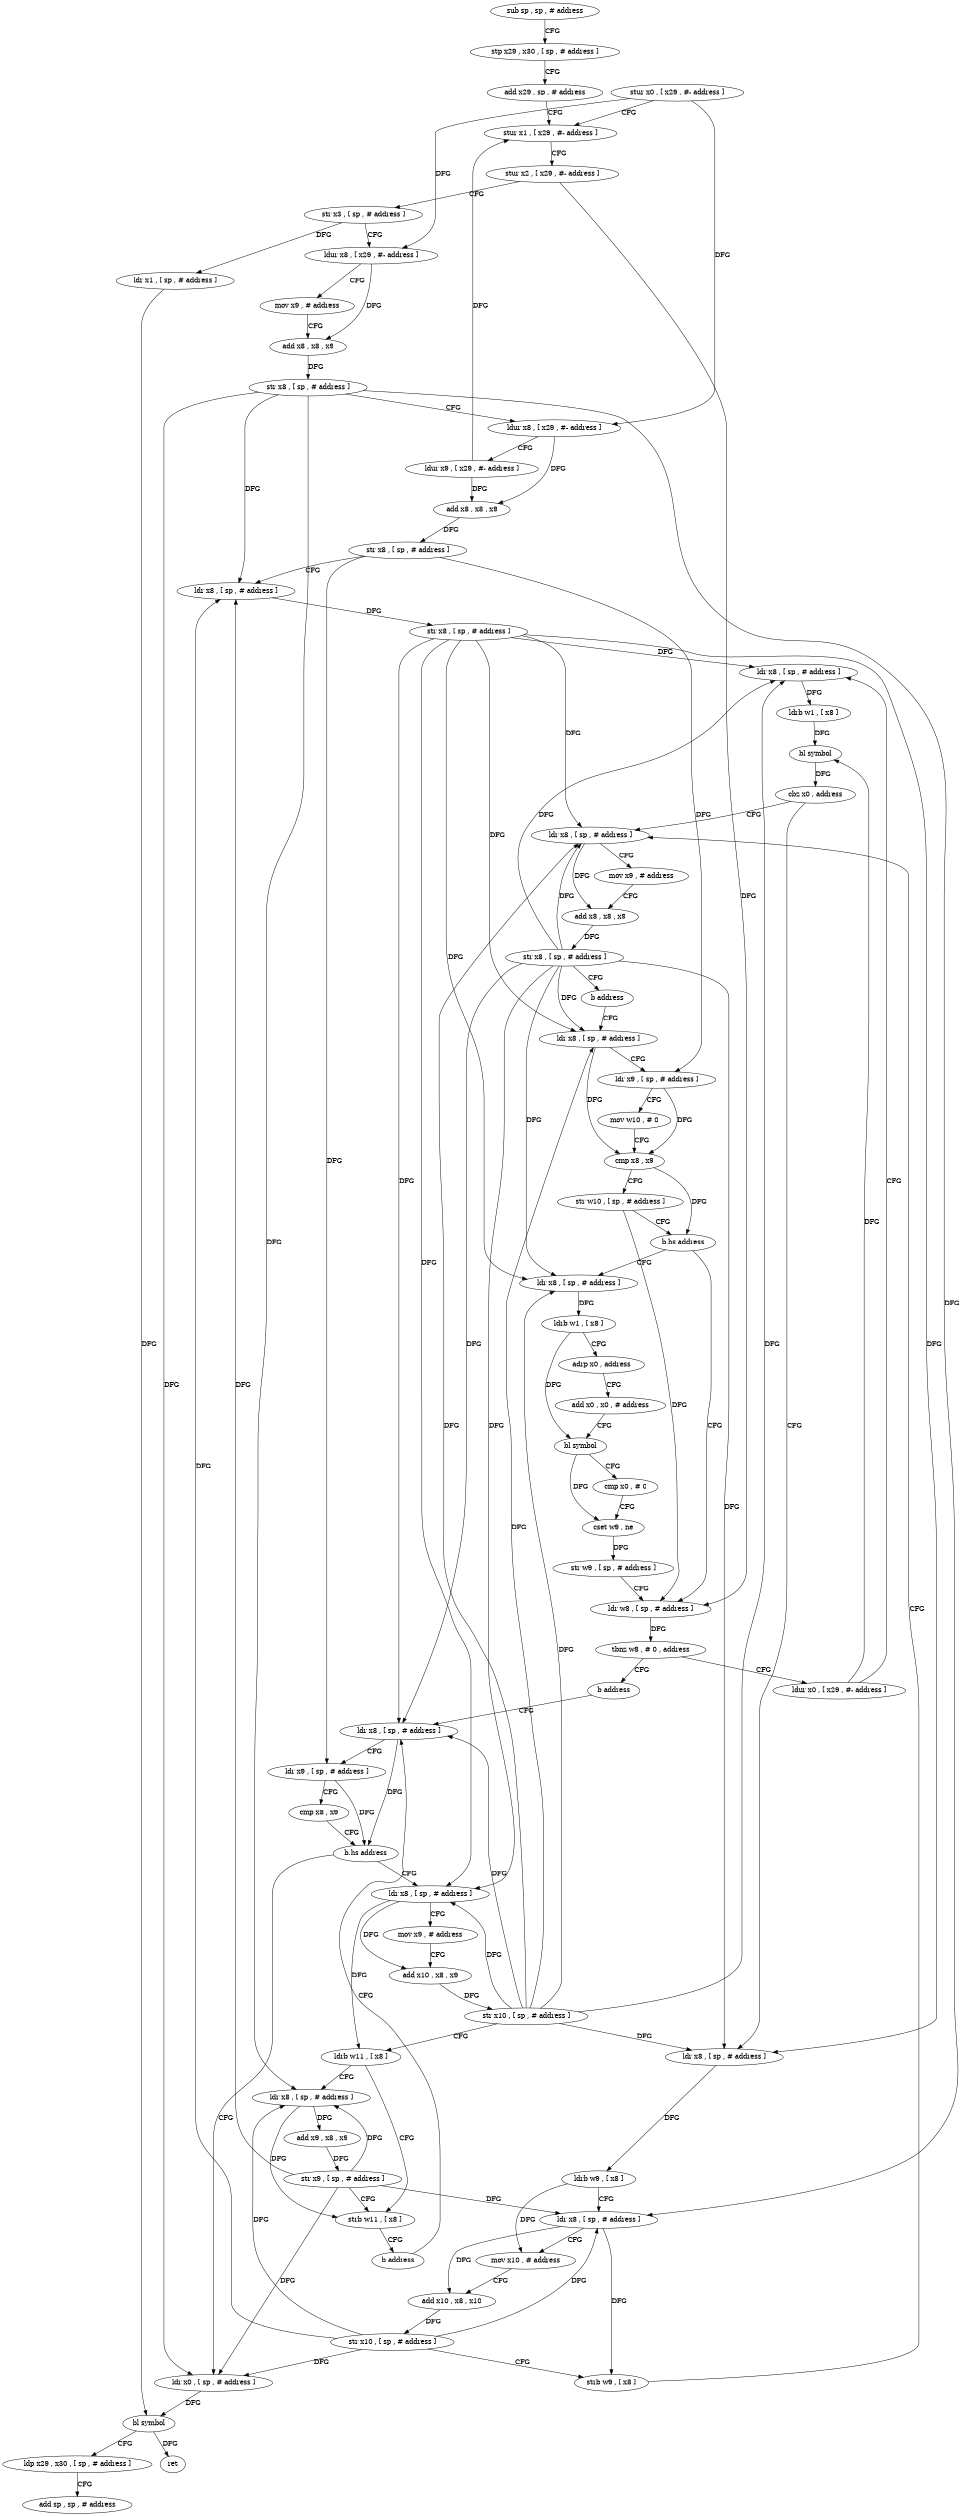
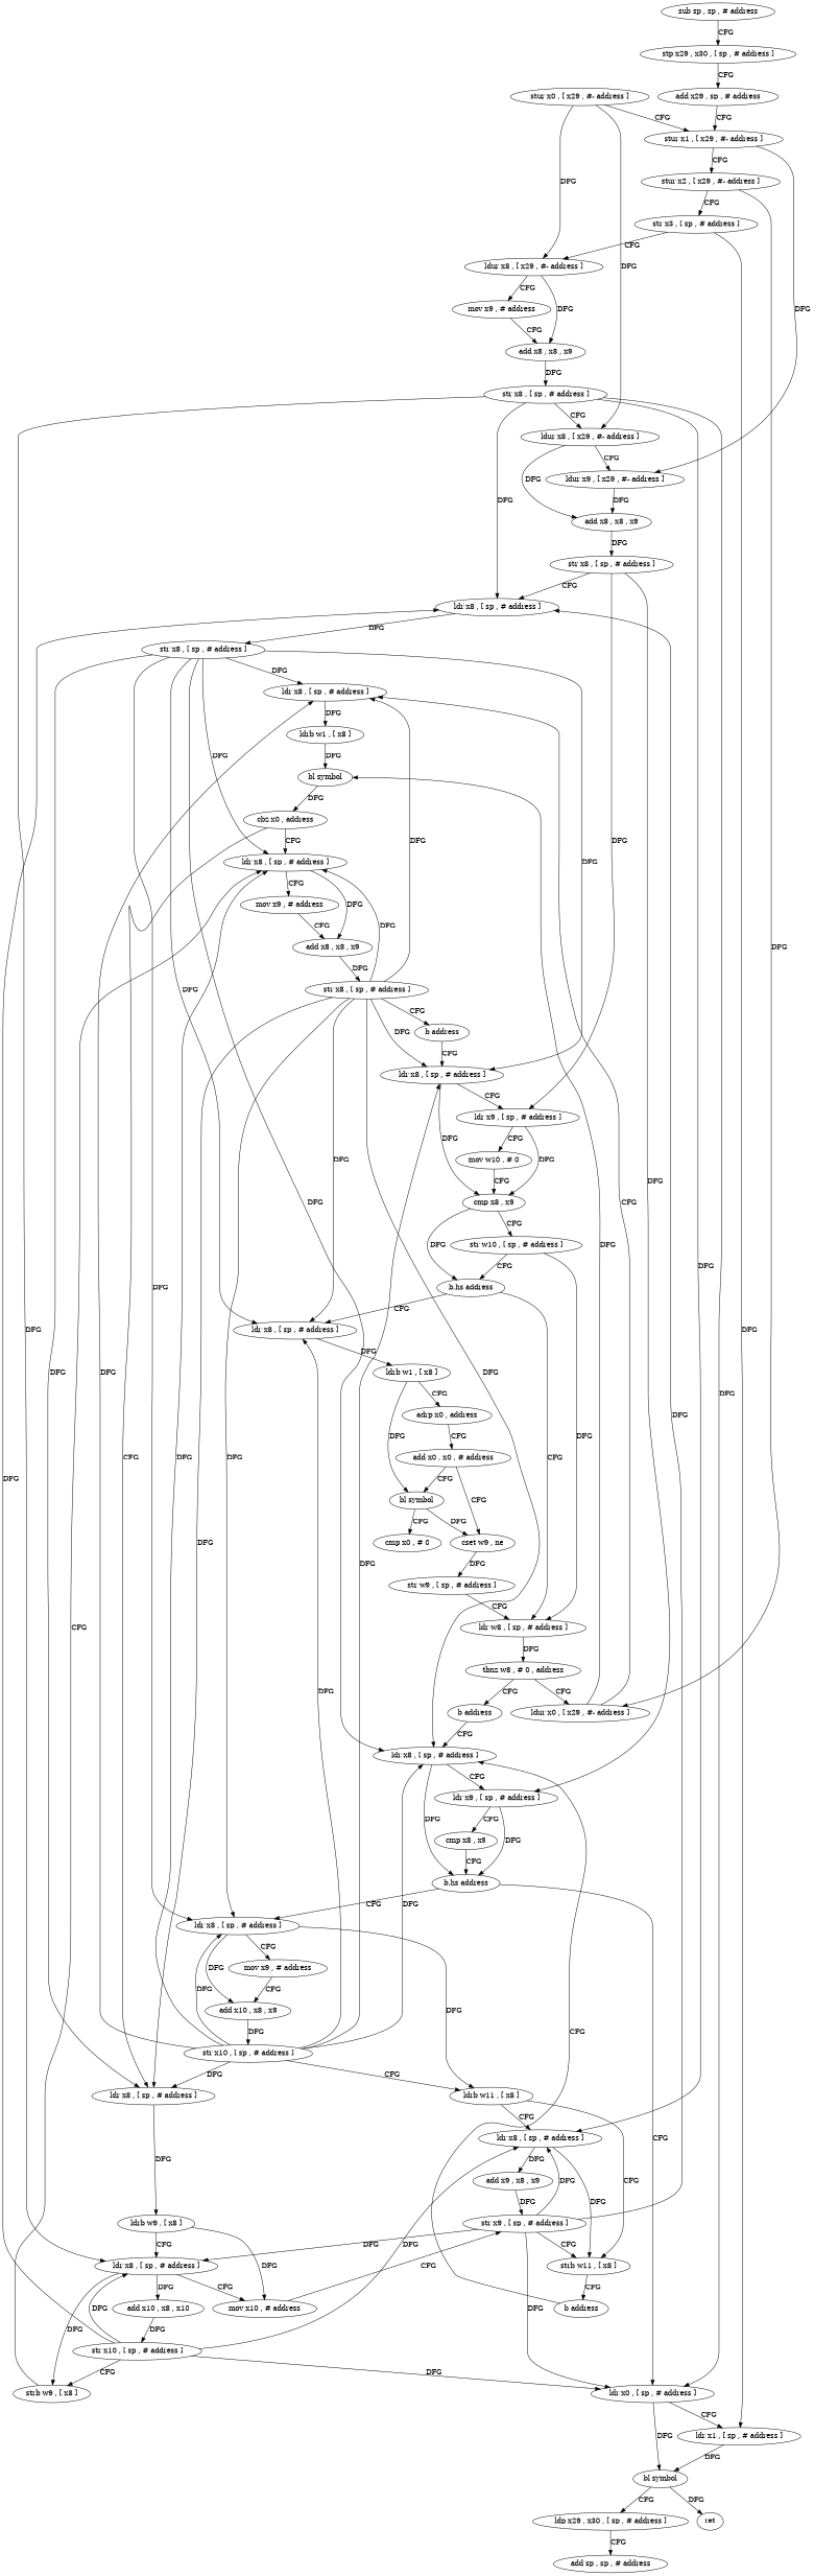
  digraph {
    n1 [label="sub sp , sp , # address"]
    n2 [label="stp x29 , x30 , [ sp , # address ]"]
    n3 [label="add x29 , sp , # address"]
    n4 [label="stur x1 , [ x29 , #- address ]"]
    n5 [label="stur x0 , [ x29 , #- address ]"]
    n6 [label="ldur x8 , [ x29 , #- address ]"]
    n7 [label="ldur x8 , [ x29 , #- address ]"]
    n8 [label="stur x2 , [ x29 , #- address ]"]
    n9 [label="ldur x9 , [ x29 , #- address ]"]
    n10 [label="mov x9 , # address"]
    n11 [label="add x8 , x8 , x9"]
    n12 [label="add x8 , x8 , x9"]
    n13 [label="str x3 , [ sp , # address ]"]
    n14 [label="ldur x0 , [ x29 , #- address ]"]
    n15 [label="ldr x1 , [ sp , # address ]"]
    n16 [label="ldr x8 , [ sp , # address ]"]
    n17 [label="bl symbol"]
    n18 [label="bl symbol"]
    n19 [label="str x8 , [ sp , # address ]"]
    n20 [label="ldr x8 , [ sp , # address ]"]
    n21 [label="ldr x8 , [ sp , # address ]"]
    n22 [label="ldr x0 , [ sp , # address ]"]
    n23 [label="ldr x8 , [ sp , # address ]"]
    n24 [label="str x8 , [ sp , # address ]"]
    n25 [label="strb w9 , [ x8 ]"]
    n26 [label="mov x10 , # address"]
    n27 [label="add x10 , x8 , x10"]
    n28 [label="strb w11 , [ x8 ]"]
    n29 [label="add x9 , x8 , x9"]
    n30 [label="str x8 , [ sp , # address ]"]
    n31 [label="ldr x9 , [ sp , # address ]"]
    n32 [label="ldr x9 , [ sp , # address ]"]
    n33 [label="b.hs address"]
    n34 [label="cmp x8 , x9"]
    n35 [label="cmp x8 , x9"]
    n36 [label="mov w10 , # 0"]
    n37 [label="ldr x8 , [ sp , # address ]"]
    n38 [label="ldr x8 , [ sp , # address ]"]
    n39 [label="ldr x8 , [ sp , # address ]"]
    n40 [label="ldr x8 , [ sp , # address ]"]
    n41 [label="ldr x8 , [ sp , # address ]"]
    n42 [label="ldr x8 , [ sp , # address ]"]
    n43 [label="ldrb w1 , [ x8 ]"]
    n44 [label="ldrb w1 , [ x8 ]"]
    n45 [label="mov x9 , # address"]
    n46 [label="add x8 , x8 , x9"]
    n47 [label="ldrb w9 , [ x8 ]"]
    n48 [label="mov x9 , # address"]
    n49 [label="add x10 , x8 , x9"]
    n50 [label="ldrb w11 , [ x8 ]"]
    n51 [label="str w10 , [ sp , # address ]"]
    n52 [label="b.hs address"]
    n53 [label="ldr w8 , [ sp , # address ]"]
    n54 [label="tbnz w8 , # 0 , address"]
    n55 [label="b address"]
    n56 [label="cbz x0 , address"]
    n57 [label="adrp x0 , address"]
    n58 [label="bl symbol"]
    n59 [label="add x0 , x0 , # address"]
    n60 [label="cmp x0 , # 0"]
    n61 [label="cset w9 , ne"]
    n62 [label="str w9 , [ sp , # address ]"]
    n63 [label="str x8 , [ sp , # address ]"]
    n64 [label="b address"]
    n65 [label="str x10 , [ sp , # address ]"]
    n66 [label="ldp x29 , x30 , [ sp , # address ]"]
    n67 [label=ret]
    n68 [label="str x10 , [ sp , # address ]"]
    n69 [label="add sp , sp , # address"]
    n70 [label="b address"]
    n71 [label="str x9 , [ sp , # address ]"]
    n1 -> n2 [label=CFG]
    n2 -> n3 [label=CFG]
    n3 -> n4 [label=CFG]
    n4 -> n8 [label=CFG]
-   n9 -> n4 [label=DFG]
+   n4 -> n9 [label=DFG]
    n5 -> n4 [label=CFG]
    n5 -> n6 [label=DFG]
    n5 -> n7 [label=DFG]
    n6 -> n10 [label=CFG]
    n6 -> n11 [label=DFG]
    n7 -> n9 [label=CFG]
    n7 -> n12 [label=DFG]
    n8 -> n13 [label=CFG]
-   n8 -> n53 [label=DFG]
+   n8 -> n14 [label=DFG]
    n9 -> n12 [label=DFG]
    n10 -> n11 [label=CFG]
    n11 -> n19 [label=DFG]
    n12 -> n30 [label=DFG]
    n13 -> n6 [label=CFG]
    n13 -> n15 [label=DFG]
    n14 -> n16 [label=CFG]
    n14 -> n17 [label=DFG]
    n15 -> n18 [label=DFG]
    n16 -> n44 [label=DFG]
    n17 -> n56 [label=DFG]
    n18 -> n66 [label=CFG]
    n18 -> n67 [label=DFG]
    n19 -> n7 [label=CFG]
    n19 -> n20 [label=DFG]
    n19 -> n21 [label=DFG]
    n19 -> n22 [label=DFG]
    n19 -> n23 [label=DFG]
    n20 -> n24 [label=DFG]
    n21 -> n25 [label=DFG]
    n21 -> n26 [label=CFG]
    n21 -> n27 [label=DFG]
+   n22 -> n15 [label=CFG]
    n22 -> n18 [label=DFG]
    n23 -> n28 [label=DFG]
    n23 -> n29 [label=DFG]
    n24 -> n16 [label=DFG]
    n24 -> n37 [label=DFG]
    n24 -> n38 [label=DFG]
    n24 -> n39 [label=DFG]
    n24 -> n40 [label=DFG]
    n24 -> n41 [label=DFG]
    n24 -> n42 [label=DFG]
    n25 -> n39 [label=CFG]
-   n26 -> n27 [label=CFG]
+   n26 -> n71 [label=CFG]
    n27 -> n65 [label=DFG]
    n28 -> n70 [label=CFG]
    n29 -> n71 [label=DFG]
    n30 -> n20 [label=CFG]
    n30 -> n31 [label=DFG]
    n30 -> n32 [label=DFG]
    n31 -> n33 [label=DFG]
    n31 -> n34 [label=CFG]
    n32 -> n35 [label=DFG]
    n32 -> n36 [label=CFG]
    n33 -> n22 [label=CFG]
    n33 -> n42 [label=CFG]
    n34 -> n33 [label=CFG]
    n35 -> n51 [label=CFG]
    n35 -> n52 [label=DFG]
    n36 -> n35 [label=CFG]
    n37 -> n32 [label=CFG]
    n37 -> n35 [label=DFG]
    n38 -> n43 [label=DFG]
    n39 -> n45 [label=CFG]
    n39 -> n46 [label=DFG]
    n40 -> n47 [label=DFG]
    n41 -> n31 [label=CFG]
    n41 -> n33 [label=DFG]
    n42 -> n48 [label=CFG]
    n42 -> n49 [label=DFG]
    n42 -> n50 [label=DFG]
    n43 -> n57 [label=CFG]
    n43 -> n58 [label=DFG]
    n44 -> n17 [label=DFG]
    n45 -> n46 [label=CFG]
    n46 -> n63 [label=DFG]
    n47 -> n21 [label=CFG]
    n47 -> n26 [label=DFG]
    n48 -> n49 [label=CFG]
    n49 -> n68 [label=DFG]
    n50 -> n23 [label=CFG]
    n50 -> n28 [label=CFG]
    n51 -> n52 [label=CFG]
    n51 -> n53 [label=DFG]
    n52 -> n38 [label=CFG]
    n52 -> n53 [label=CFG]
    n53 -> n54 [label=DFG]
    n54 -> n14 [label=CFG]
    n54 -> n55 [label=CFG]
    n55 -> n41 [label=CFG]
    n56 -> n39 [label=CFG]
    n56 -> n40 [label=CFG]
    n57 -> n59 [label=CFG]
    n58 -> n60 [label=CFG]
    n58 -> n61 [label=DFG]
    n59 -> n58 [label=CFG]
-   n60 -> n61 [label=CFG]
+   n59 -> n61 [label=CFG]
    n61 -> n62 [label=DFG]
    n62 -> n53 [label=CFG]
    n63 -> n16 [label=DFG]
    n63 -> n37 [label=DFG]
    n63 -> n38 [label=DFG]
    n63 -> n39 [label=DFG]
    n63 -> n40 [label=DFG]
    n63 -> n41 [label=DFG]
    n63 -> n42 [label=DFG]
    n63 -> n64 [label=CFG]
    n64 -> n37 [label=CFG]
    n65 -> n20 [label=DFG]
    n65 -> n21 [label=DFG]
    n65 -> n22 [label=DFG]
    n65 -> n23 [label=DFG]
    n65 -> n25 [label=CFG]
    n66 -> n69 [label=CFG]
    n68 -> n16 [label=DFG]
    n68 -> n37 [label=DFG]
    n68 -> n38 [label=DFG]
    n68 -> n39 [label=DFG]
    n68 -> n40 [label=DFG]
    n68 -> n41 [label=DFG]
    n68 -> n42 [label=DFG]
    n68 -> n50 [label=CFG]
    n70 -> n41 [label=CFG]
    n71 -> n20 [label=DFG]
    n71 -> n21 [label=DFG]
    n71 -> n22 [label=DFG]
    n71 -> n23 [label=DFG]
    n71 -> n28 [label=CFG]
  }
